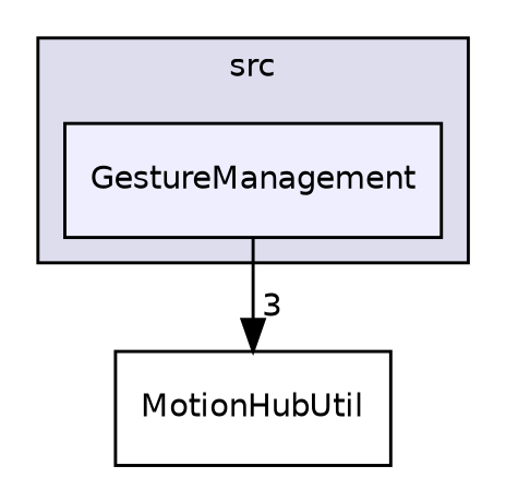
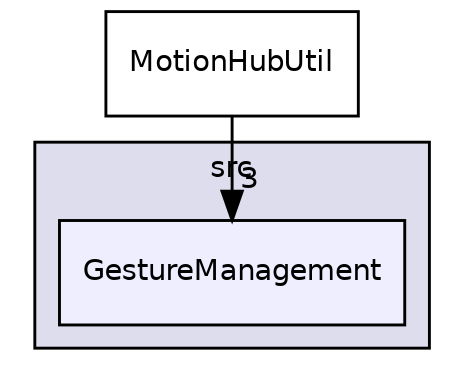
  digraph {
    compound=true
    node [fontname=Helvetica fontsize=10 shape=box]
    n1 [fillcolor="#eeeeff" label=GestureManagement pencolor=black style=filled]
    n2 [label=MotionHubUtil]
    subgraph cluster_1 {
      bgcolor="#ddddee"
      fontname=Helvetica
      fontsize=10
      label=src
      pencolor=black
      n1
    }
-   n1 -> n2 [headlabel=3 labeldistance=1.5 labelfontname=Helvetica labelfontsize=10]
+   n2 -> n1 [headlabel=3 labeldistance=1.5 labelfontname=Helvetica labelfontsize=10]
  }
